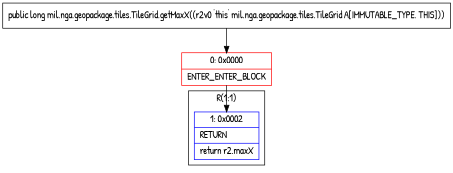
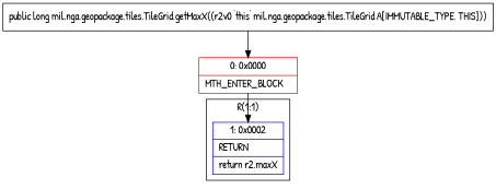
  digraph {
    fontname="Patrick Hand"
    node [shape=record fontname="Patrick Hand"]
    edge [fontname="Patrick Hand"]
    n1 [color=blue label="{1\:\ 0x0002|RETURN\l|return r2.maxX\l}"]
-   n2 [color=red label="{0\:\ 0x0000|ENTER_ENTER_BLOCK\l}"]
+   n2 [color=red label="{0\:\ 0x0000|MTH_ENTER_BLOCK\l}"]
    n3 [label="{public long mil.nga.geopackage.tiles.TileGrid.getMaxX((r2v0 'this' mil.nga.geopackage.tiles.TileGrid A[IMMUTABLE_TYPE, THIS])) }"]
    subgraph cluster_1 {
      label="R(1:1)"
      n1
    }
    n2 -> n1
    n3 -> n2
  }
